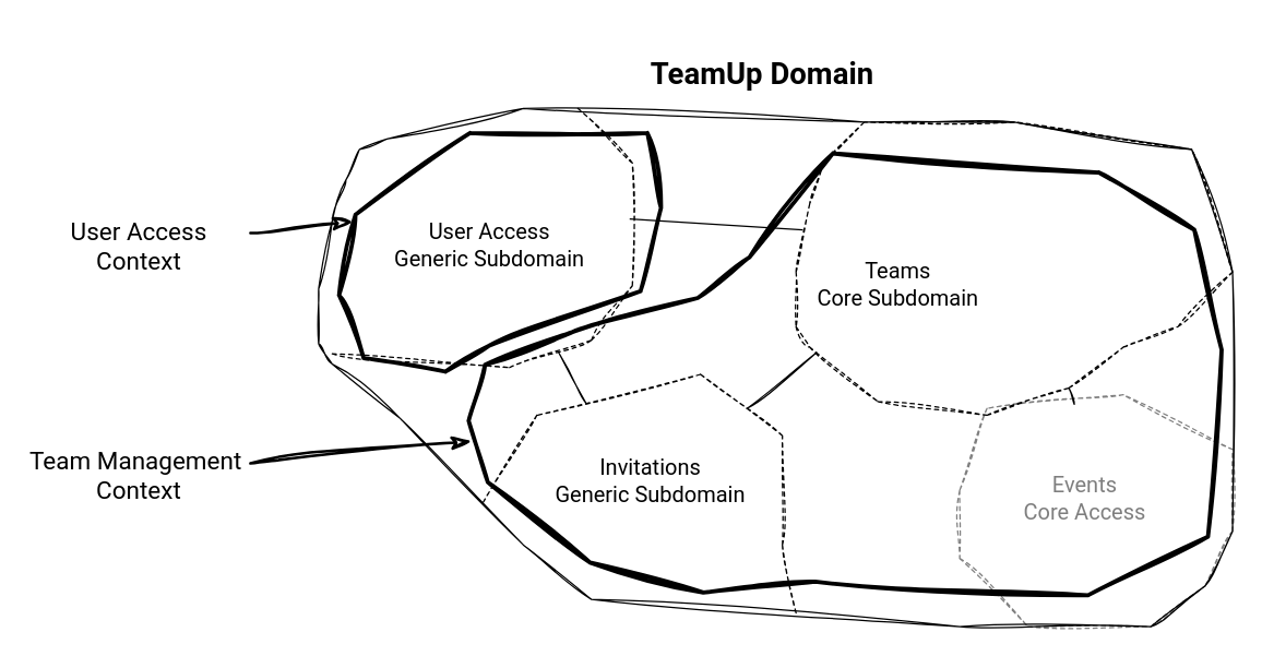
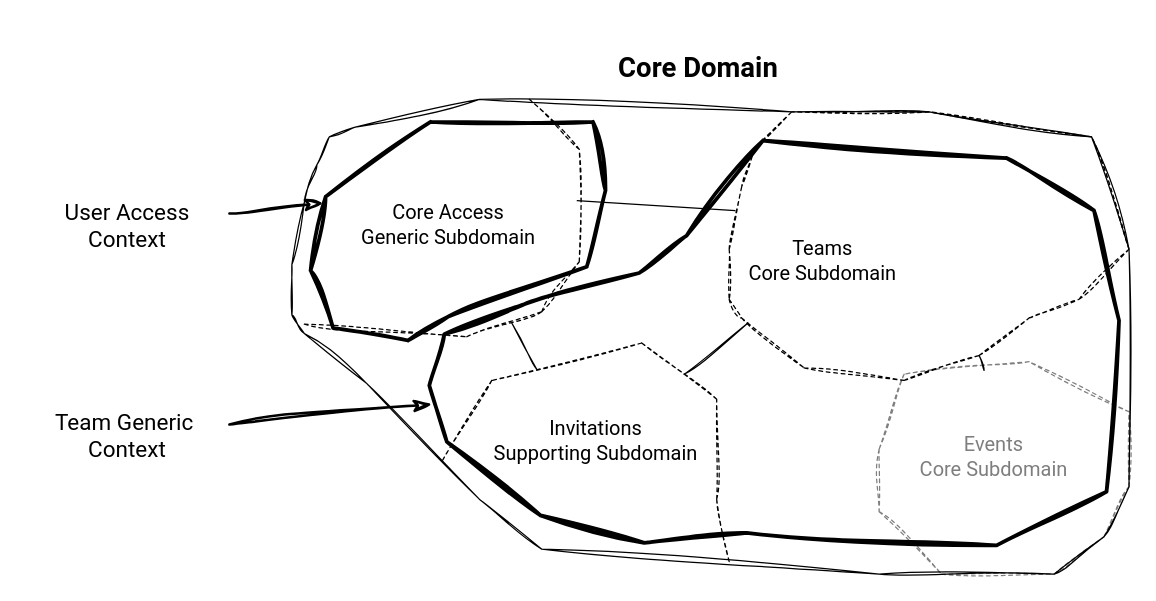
  <mxCell id="0" />
  <mxCell id="1" parent="0" />
- <mxCell id="2" value="&lt;div style=&quot;font-size: 16px;&quot;&gt;Events&lt;/div&gt;&lt;div style=&quot;font-size: 16px;&quot;&gt;Core Access&lt;br style=&quot;font-size: 16px;&quot;&gt;&lt;/div&gt;" style="text;html=1;strokeColor=none;fillColor=none;align=center;verticalAlign=middle;whiteSpace=wrap;rounded=0;fontSize=16;fontFamily=Roboto;fontColor=default;fontSource=https%3A%2F%2Ffonts.googleapis.com%2Fcss%3Ffamily%3DRoboto;textOpacity=50;" parent="1" vertex="1"><mxGeometry x="730" y="335" width="130" height="60" as="geometry" /></mxCell>
- <mxCell id="3" value="&lt;div style=&quot;font-size: 16px;&quot;&gt;Invitations&lt;/div&gt;&lt;div style=&quot;font-size: 16px;&quot;&gt;Generic Subdomain&lt;br style=&quot;font-size: 16px;&quot;&gt;&lt;/div&gt;" style="text;html=1;strokeColor=none;fillColor=none;align=center;verticalAlign=middle;whiteSpace=wrap;rounded=0;fontSize=16;fontFamily=Roboto;fontColor=default;fontSource=https%3A%2F%2Ffonts.googleapis.com%2Fcss%3Ffamily%3DRoboto;" parent="1" vertex="1"><mxGeometry x="391" y="311" width="171" height="82" as="geometry" /></mxCell>
+ <mxCell id="2" value="&lt;div style=&quot;font-size: 16px;&quot;&gt;Events&lt;/div&gt;&lt;div style=&quot;font-size: 16px;&quot;&gt;Core Subdomain&lt;br style=&quot;font-size: 16px;&quot;&gt;&lt;/div&gt;" style="text;html=1;strokeColor=none;fillColor=none;align=center;verticalAlign=middle;whiteSpace=wrap;rounded=0;fontSize=16;fontFamily=Roboto;fontColor=default;fontSource=https%3A%2F%2Ffonts.googleapis.com%2Fcss%3Ffamily%3DRoboto;textOpacity=50;" parent="1" vertex="1"><mxGeometry x="730" y="335" width="130" height="60" as="geometry" /></mxCell>
+ <mxCell id="3" value="&lt;div style=&quot;font-size: 16px;&quot;&gt;Invitations&lt;/div&gt;&lt;div style=&quot;font-size: 16px;&quot;&gt;Supporting Subdomain&lt;br style=&quot;font-size: 16px;&quot;&gt;&lt;/div&gt;" style="text;html=1;strokeColor=none;fillColor=none;align=center;verticalAlign=middle;whiteSpace=wrap;rounded=0;fontSize=16;fontFamily=Roboto;fontColor=default;fontSource=https%3A%2F%2Ffonts.googleapis.com%2Fcss%3Ffamily%3DRoboto;" parent="1" vertex="1"><mxGeometry x="391" y="311" width="171" height="82" as="geometry" /></mxCell>
  <mxCell id="4" value="&lt;div style=&quot;font-size: 16px;&quot;&gt;Teams&lt;/div&gt;&lt;div style=&quot;font-size: 16px;&quot;&gt;Core Subdomain&lt;br style=&quot;font-size: 16px;&quot;&gt;&lt;/div&gt;" style="text;html=1;strokeColor=none;fillColor=none;align=center;verticalAlign=middle;whiteSpace=wrap;rounded=0;fontSize=16;fontFamily=Roboto;fontColor=default;fontSource=https%3A%2F%2Ffonts.googleapis.com%2Fcss%3Ffamily%3DRoboto;" parent="1" vertex="1"><mxGeometry x="578" y="178" width="160" height="60" as="geometry" /></mxCell>
- <mxCell id="5" value="&lt;div style=&quot;font-size: 16px;&quot;&gt;User Access&lt;br style=&quot;font-size: 16px;&quot;&gt;&lt;/div&gt;&lt;div style=&quot;font-size: 16px;&quot;&gt;Generic Subdomain&lt;br style=&quot;font-size: 16px;&quot;&gt;&lt;/div&gt;" style="text;html=1;strokeColor=none;fillColor=none;align=center;verticalAlign=middle;whiteSpace=wrap;rounded=0;fontSize=16;fontFamily=Roboto;fontColor=default;fontSource=https%3A%2F%2Ffonts.googleapis.com%2Fcss%3Ffamily%3DRoboto;" parent="1" vertex="1"><mxGeometry x="283" y="149" width="151" height="60" as="geometry" /></mxCell>
+ <mxCell id="5" value="&lt;div style=&quot;font-size: 16px;&quot;&gt;Core Access&lt;br style=&quot;font-size: 16px;&quot;&gt;&lt;/div&gt;&lt;div style=&quot;font-size: 16px;&quot;&gt;Generic Subdomain&lt;br style=&quot;font-size: 16px;&quot;&gt;&lt;/div&gt;" style="text;html=1;strokeColor=none;fillColor=none;align=center;verticalAlign=middle;whiteSpace=wrap;rounded=0;fontSize=16;fontFamily=Roboto;fontColor=default;fontSource=https%3A%2F%2Ffonts.googleapis.com%2Fcss%3Ffamily%3DRoboto;" parent="1" vertex="1"><mxGeometry x="283" y="149" width="151" height="60" as="geometry" /></mxCell>
  <mxCell id="6" value="" style="endArrow=none;html=1;rounded=0;labelBackgroundColor=default;strokeColor=default;align=center;verticalAlign=middle;fontFamily=Helvetica;fontSize=11;fontColor=default;shape=connector;labelPosition=center;verticalLabelPosition=middle;jumpStyle=sharp;jumpSize=0;sketch=1;curveFitting=1;jiggle=2;dashed=1;" parent="1" edge="1"><mxGeometry width="50" height="50" relative="1" as="geometry"><mxPoint x="243" y="259" as="sourcePoint" /><mxPoint x="423" y="79" as="targetPoint" /><Array as="points"><mxPoint x="373" y="269" /><mxPoint x="433" y="249" /><mxPoint x="463" y="209" /><mxPoint x="463" y="119" /></Array></mxGeometry></mxCell>
  <mxCell id="7" value="" style="endArrow=none;html=1;rounded=0;labelBackgroundColor=default;strokeColor=default;align=center;verticalAlign=middle;fontFamily=Helvetica;fontSize=11;fontColor=default;shape=connector;sketch=1;curveFitting=1;jiggle=2;dashed=1;shadow=0;" parent="1" edge="1"><mxGeometry width="50" height="50" relative="1" as="geometry"><mxPoint x="583" y="449" as="sourcePoint" /><mxPoint x="353" y="369" as="targetPoint" /><Array as="points"><mxPoint x="583" y="449" /><mxPoint x="573" y="399" /><mxPoint x="573" y="319" /><mxPoint x="513" y="274" /><mxPoint x="393" y="304" /><mxPoint x="353" y="369" /></Array></mxGeometry></mxCell>
  <mxCell id="8" value="" style="endArrow=none;html=1;rounded=0;labelBackgroundColor=default;strokeColor=default;align=center;verticalAlign=middle;fontFamily=Helvetica;fontSize=11;fontColor=default;shape=connector;sketch=1;curveFitting=1;jiggle=2;dashed=1;" parent="1" edge="1"><mxGeometry width="50" height="50" relative="1" as="geometry"><mxPoint x="593" y="254" as="sourcePoint" /><mxPoint x="593" y="254" as="targetPoint" /><Array as="points"><mxPoint x="643" y="294" /><mxPoint x="723" y="304" /><mxPoint x="783" y="284" /><mxPoint x="823" y="254" /><mxPoint x="863" y="239" /><mxPoint x="903" y="199" /><mxPoint x="873" y="109" /><mxPoint x="743" y="89" /><mxPoint x="633" y="89" /><mxPoint x="603" y="119" /><mxPoint x="593" y="149" /><mxPoint x="583" y="199" /><mxPoint x="583" y="239" /></Array></mxGeometry></mxCell>
  <mxCell id="9" value="" style="endArrow=none;html=1;rounded=0;labelBackgroundColor=default;strokeColor=default;align=center;verticalAlign=middle;fontFamily=Helvetica;fontSize=11;fontColor=default;shape=connector;sketch=1;curveFitting=1;jiggle=2;dashed=1;opacity=50;" parent="1" edge="1"><mxGeometry width="50" height="50" relative="1" as="geometry"><mxPoint x="703" y="409" as="sourcePoint" /><mxPoint x="703" y="409" as="targetPoint" /><Array as="points"><mxPoint x="753" y="459" /><mxPoint x="843" y="459" /><mxPoint x="883" y="429" /><mxPoint x="903" y="389" /><mxPoint x="903" y="329" /><mxPoint x="823" y="289" /><mxPoint x="723" y="299" /><mxPoint x="703" y="359" /></Array></mxGeometry></mxCell>
  <mxCell id="10" value="" style="endArrow=none;html=1;rounded=0;labelBackgroundColor=default;strokeColor=default;align=center;verticalAlign=middle;fontFamily=Helvetica;fontSize=11;fontColor=default;shape=connector;sketch=1;curveFitting=1;jiggle=2;" parent="1" edge="1"><mxGeometry width="50" height="50" relative="1" as="geometry"><mxPoint x="243" y="266.5" as="sourcePoint" /><mxPoint x="243" y="266.5" as="targetPoint" /><Array as="points"><mxPoint x="293" y="306.5" /><mxPoint x="383" y="399" /><mxPoint x="433" y="439" /><mxPoint x="703" y="459" /><mxPoint x="843" y="459" /><mxPoint x="883" y="429" /><mxPoint x="903" y="389" /><mxPoint x="903" y="199" /><mxPoint x="873" y="109" /><mxPoint x="743" y="89" /><mxPoint x="633" y="89" /><mxPoint x="383" y="79" /><mxPoint x="283" y="101.5" /><mxPoint x="263" y="109" /><mxPoint x="253" y="131.5" /><mxPoint x="243" y="161.5" /><mxPoint x="233" y="211.5" /><mxPoint x="233" y="251.5" /></Array></mxGeometry></mxCell>
  <mxCell id="11" value="" style="endArrow=none;html=1;rounded=0;labelBackgroundColor=default;strokeColor=default;align=center;verticalAlign=middle;fontFamily=Helvetica;fontSize=11;fontColor=default;shape=connector;sketch=1;curveFitting=1;jiggle=2;" parent="1" edge="1"><mxGeometry width="50" height="50" relative="1" as="geometry"><mxPoint x="547" y="299" as="sourcePoint" /><mxPoint x="598" y="258" as="targetPoint" /></mxGeometry></mxCell>
  <mxCell id="12" value="" style="endArrow=none;html=1;rounded=0;labelBackgroundColor=default;strokeColor=default;align=center;verticalAlign=middle;fontFamily=Helvetica;fontSize=11;fontColor=default;shape=connector;sketch=1;curveFitting=1;jiggle=2;" parent="1" edge="1"><mxGeometry width="50" height="50" relative="1" as="geometry"><mxPoint x="429" y="295" as="sourcePoint" /><mxPoint x="409" y="258" as="targetPoint" /></mxGeometry></mxCell>
  <mxCell id="13" value="" style="endArrow=none;html=1;rounded=0;labelBackgroundColor=default;strokeColor=default;align=center;verticalAlign=middle;fontFamily=Helvetica;fontSize=11;fontColor=default;shape=connector;" parent="1" edge="1"><mxGeometry width="50" height="50" relative="1" as="geometry"><mxPoint x="461" y="160" as="sourcePoint" /><mxPoint x="588" y="168" as="targetPoint" /></mxGeometry></mxCell>
  <mxCell id="14" value="" style="endArrow=none;html=1;rounded=0;labelBackgroundColor=default;strokeColor=default;align=center;verticalAlign=middle;fontFamily=Helvetica;fontSize=11;fontColor=default;shape=connector;sketch=1;curveFitting=1;jiggle=2;" parent="1" edge="1"><mxGeometry width="50" height="50" relative="1" as="geometry"><mxPoint x="787" y="296" as="sourcePoint" /><mxPoint x="783" y="284" as="targetPoint" /></mxGeometry></mxCell>
- <mxCell id="15" value="TeamUp Domain" style="text;html=1;strokeColor=none;fillColor=none;align=center;verticalAlign=middle;whiteSpace=wrap;rounded=0;fontSize=22;fontFamily=Roboto;fontColor=default;fontSource=https%3A%2F%2Ffonts.googleapis.com%2Fcss%3Ffamily%3DRoboto;fontStyle=1" parent="1" vertex="1"><mxGeometry x="452" y="20" width="213" height="69" as="geometry" /></mxCell>
+ <mxCell id="15" value="Core Domain" style="text;html=1;strokeColor=none;fillColor=none;align=center;verticalAlign=middle;whiteSpace=wrap;rounded=0;fontSize=22;fontFamily=Roboto;fontColor=default;fontSource=https%3A%2F%2Ffonts.googleapis.com%2Fcss%3Ffamily%3DRoboto;fontStyle=1" parent="1" vertex="1"><mxGeometry x="452" y="20" width="213" height="69" as="geometry" /></mxCell>
  <mxCell id="16" value="" style="endArrow=none;html=1;rounded=0;labelBackgroundColor=default;strokeColor=default;align=center;verticalAlign=middle;fontFamily=Helvetica;fontSize=11;fontColor=default;shape=connector;strokeWidth=3;sketch=1;curveFitting=1;jiggle=2;" parent="1" edge="1"><mxGeometry width="50" height="50" relative="1" as="geometry"><mxPoint x="610" y="112" as="sourcePoint" /><mxPoint x="610" y="112" as="targetPoint" /><Array as="points"><mxPoint x="805" y="126" /><mxPoint x="875" y="168" /><mxPoint x="895" y="256" /><mxPoint x="885" y="393" /><mxPoint x="797" y="436" /><mxPoint x="597" y="426" /><mxPoint x="515" y="434" /><mxPoint x="432" y="412" /><mxPoint x="357" y="353" /><mxPoint x="343" y="308" /><mxPoint x="355" y="267" /><mxPoint x="419" y="243" /><mxPoint x="511" y="218" /><mxPoint x="549" y="188" /></Array></mxGeometry></mxCell>
  <mxCell id="17" value="" style="endArrow=none;html=1;rounded=0;labelBackgroundColor=default;strokeColor=default;align=center;verticalAlign=middle;fontFamily=Helvetica;fontSize=11;fontColor=default;shape=connector;strokeWidth=3;sketch=1;curveFitting=1;jiggle=2;" parent="1" edge="1"><mxGeometry width="50" height="50" relative="1" as="geometry"><mxPoint x="260" y="157" as="sourcePoint" /><mxPoint x="260" y="157" as="targetPoint" /><Array as="points"><mxPoint x="248" y="216" /><mxPoint x="266" y="262" /><mxPoint x="326" y="272" /><mxPoint x="358" y="253" /><mxPoint x="469" y="213" /><mxPoint x="484" y="152" /><mxPoint x="474" y="97" /><mxPoint x="344" y="97" /></Array></mxGeometry></mxCell>
  <mxCell id="18" value="" style="endArrow=classicThin;html=1;rounded=0;labelBackgroundColor=default;strokeColor=default;align=center;verticalAlign=middle;fontFamily=Helvetica;fontSize=11;fontColor=default;shape=connector;endSize=10;endFill=0;strokeWidth=2;sketch=1;curveFitting=1;jiggle=2;" parent="1" source="20" edge="1"><mxGeometry width="50" height="50" relative="1" as="geometry"><mxPoint x="167" y="357" as="sourcePoint" /><mxPoint x="345" y="323" as="targetPoint" /></mxGeometry></mxCell>
  <mxCell id="19" value="" style="endArrow=classicThin;html=1;rounded=0;labelBackgroundColor=default;strokeColor=default;align=center;verticalAlign=middle;fontFamily=Helvetica;fontSize=11;fontColor=default;shape=connector;endSize=10;endFill=0;strokeWidth=2;sketch=1;curveFitting=1;jiggle=2;" parent="1" source="21" edge="1"><mxGeometry width="50" height="50" relative="1" as="geometry"><mxPoint x="174" y="149" as="sourcePoint" /><mxPoint x="258" y="162" as="targetPoint" /></mxGeometry></mxCell>
- <mxCell id="20" value="Team Management&amp;nbsp; Context" style="text;html=1;strokeColor=none;fillColor=none;align=center;verticalAlign=middle;whiteSpace=wrap;rounded=0;fontSize=18;fontFamily=Roboto;fontColor=default;fontSource=https%3A%2F%2Ffonts.googleapis.com%2Fcss%3Ffamily%3DRoboto;" parent="1" vertex="1"><mxGeometry x="20" y="306" width="163" height="83" as="geometry" /></mxCell>
+ <mxCell id="20" value="Team Generic&amp;nbsp; Context" style="text;html=1;strokeColor=none;fillColor=none;align=center;verticalAlign=middle;whiteSpace=wrap;rounded=0;fontSize=18;fontFamily=Roboto;fontColor=default;fontSource=https%3A%2F%2Ffonts.googleapis.com%2Fcss%3Ffamily%3DRoboto;" parent="1" vertex="1"><mxGeometry x="20" y="306" width="163" height="83" as="geometry" /></mxCell>
  <mxCell id="21" value="&lt;div&gt;User Access&lt;/div&gt;&lt;div&gt;Context&lt;br&gt;&lt;/div&gt;" style="text;html=1;strokeColor=none;fillColor=none;align=center;verticalAlign=middle;whiteSpace=wrap;rounded=0;fontSize=18;fontFamily=Roboto;fontColor=default;fontSource=https%3A%2F%2Ffonts.googleapis.com%2Fcss%3Ffamily%3DRoboto;" parent="1" vertex="1"><mxGeometry x="20" y="138" width="163" height="83" as="geometry" /></mxCell>
